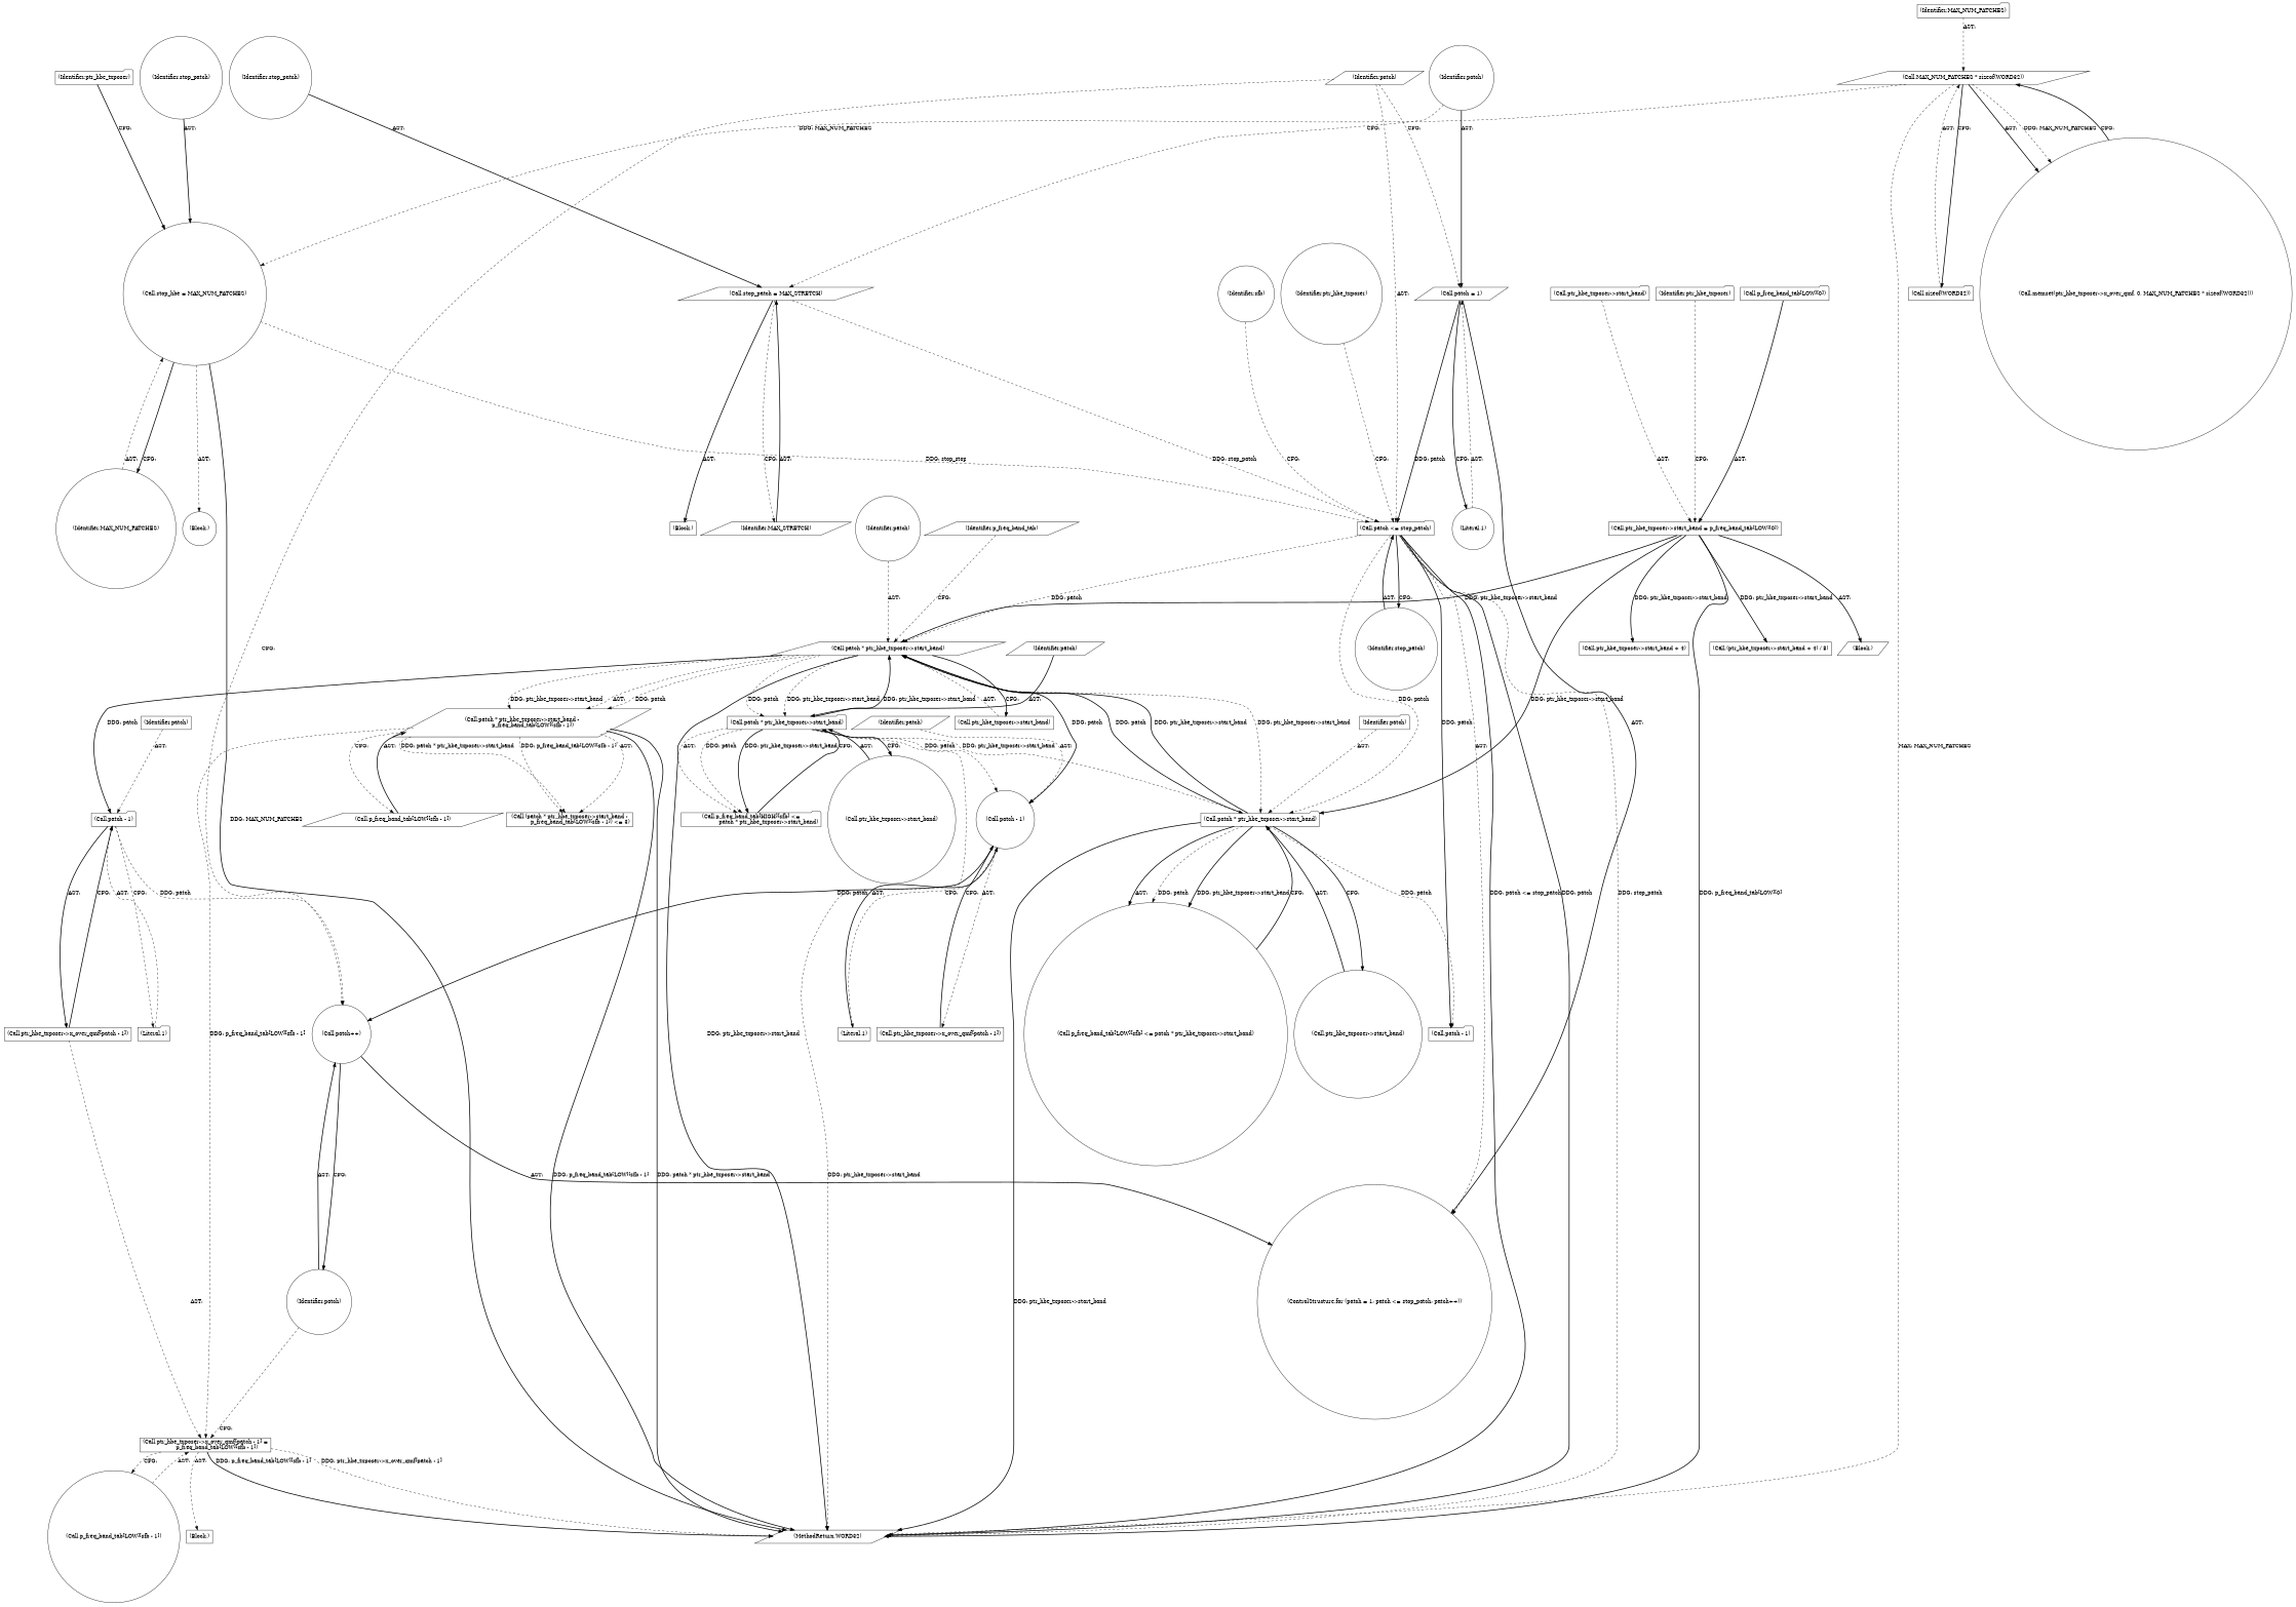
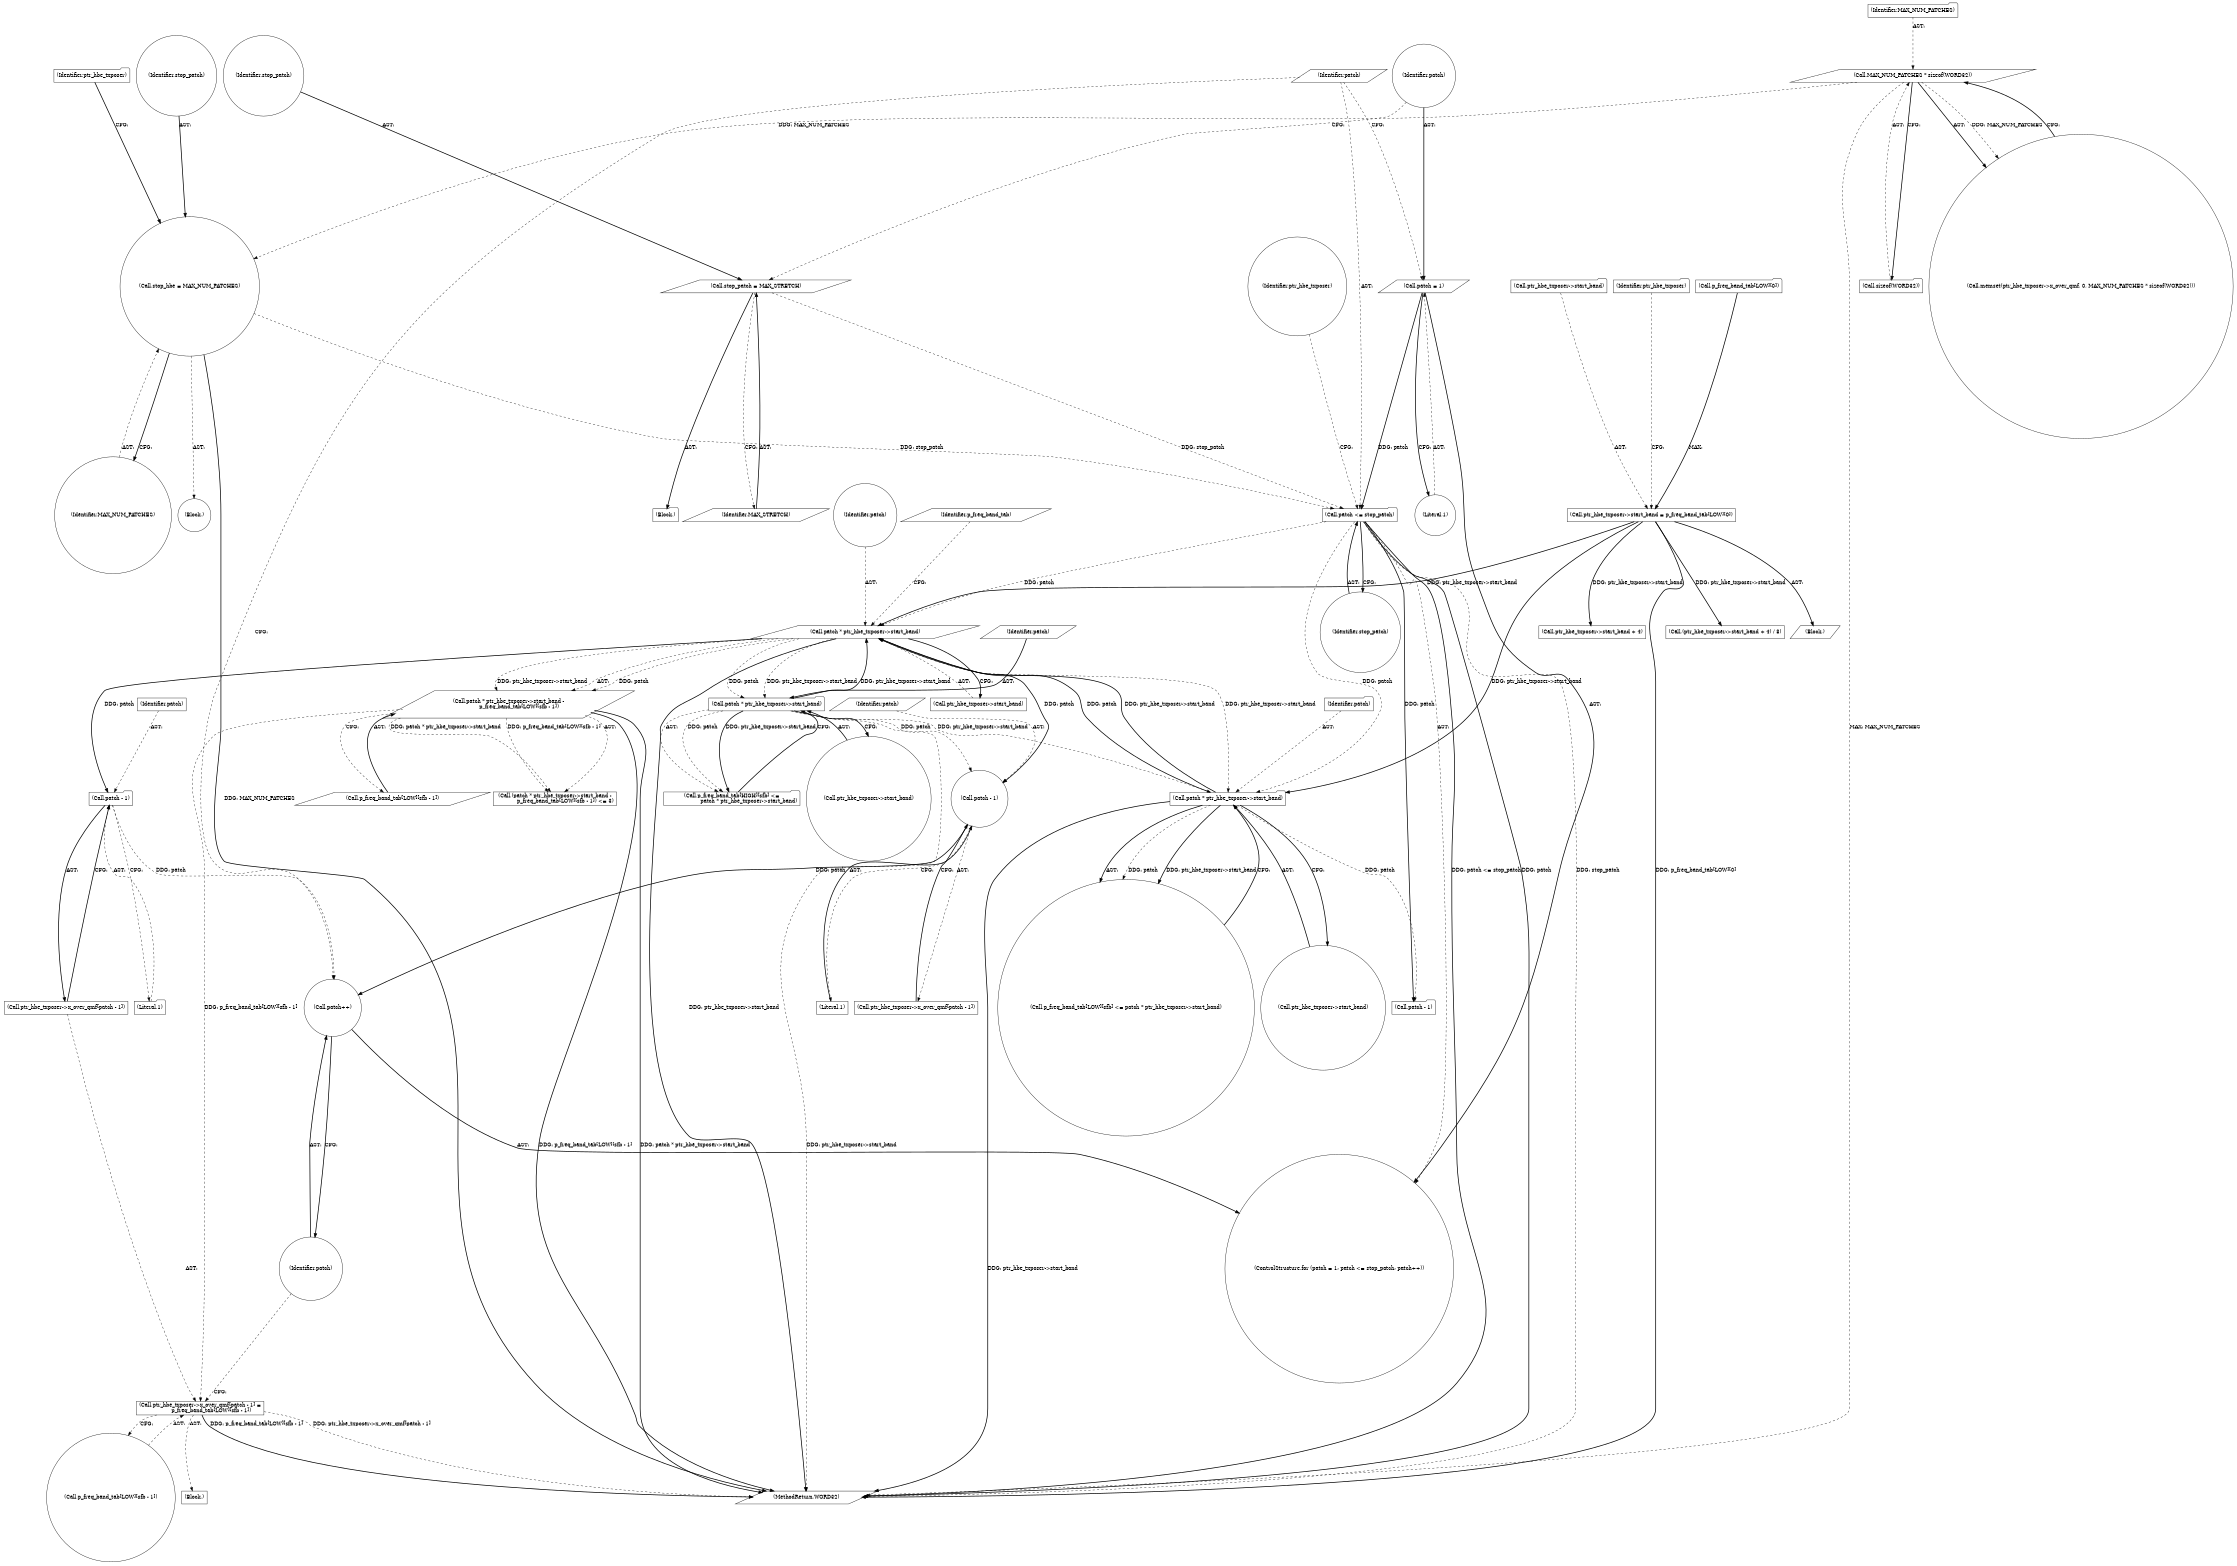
  digraph {
    node [shape=circle]
    edge [style=dashed]
    n1 [label="(Call,ptr_hbe_txposer->x_over_qmf[patch - 1] =\n              p_freq_band_tab[LOW][sfb - 1])" shape=box]
    n2 [label="(MethodReturn,WORD32)" shape=parallelogram]
    n3 [label="(Call,p_freq_band_tab[LOW][sfb - 1])"]
    n4 [label="(Block,)" shape=box]
    n5 [label="(Call,patch * ptr_hbe_txposer->start_band -\n             p_freq_band_tab[LOW][sfb - 1])" shape=parallelogram]
    n6 [label="(Call,(patch * ptr_hbe_txposer->start_band -\n             p_freq_band_tab[LOW][sfb - 1]) <= 3)" shape=box]
    n7 [label="(Call,p_freq_band_tab[LOW][sfb - 1])" shape=parallelogram]
    n8 [label="(Call,patch * ptr_hbe_txposer->start_band)" shape=parallelogram]
    n9 [label="(Call,patch * ptr_hbe_txposer->start_band)" shape=folder]
    n10 [label="(Call,patch - 1)"]
    n11 [label="(Call,patch * ptr_hbe_txposer->start_band)" shape=folder]
    n12 [label="(Call,patch - 1)" shape=folder]
    n13 [label="(Call,ptr_hbe_txposer->start_band)" shape=box]
    n14 [label="(Call,p_freq_band_tab[LOW][sfb] <= patch * ptr_hbe_txposer->start_band)"]
    n15 [label="(Call,patch - 1)" shape=folder]
    n16 [label="(Call,ptr_hbe_txposer->start_band)"]
    n17 [label="(Call,patch++)"]
    n18 [label="(Literal,1)" shape=box]
    n19 [label="(Call,ptr_hbe_txposer->x_over_qmf[patch - 1])" shape=box]
    n20 [label="(Call,p_freq_band_tab[HIGH][sfb] <=\n                     patch * ptr_hbe_txposer->start_band)" shape=folder]
    n21 [label="(Call,ptr_hbe_txposer->start_band)"]
    n22 [label="(Literal,1)" shape=folder]
    n23 [label="(Call,ptr_hbe_txposer->x_over_qmf[patch - 1])" shape=box]
    n24 [label="(Call,patch <= stop_patch)" shape=folder]
    n25 [label="(Identifier,stop_patch)"]
    n26 [label="(ControlStructure,for (patch = 1; patch <= stop_patch; patch++))"]
    n27 [label="(Call,patch = 1)" shape=parallelogram]
    n28 [label="(Literal,1)"]
    n29 [label="(Identifier,patch)"]
    n30 [label="(Call,stop_hbe = MAX_NUM_PATCHES)"]
    n31 [label="(Identifier,MAX_NUM_PATCHES)"]
    n32 [label="(Block,)"]
    n33 [label="(Call,MAX_NUM_PATCHES * sizeof(WORD32))" shape=parallelogram]
    n34 [label="(Call,sizeof(WORD32))" shape=folder]
    n35 [label="(Call,memset(ptr_hbe_txposer->x_over_qmf, 0, MAX_NUM_PATCHES * sizeof(WORD32)))"]
    n36 [label="(Call,stop_patch = MAX_STRETCH)" shape=parallelogram]
    n37 [label="(Identifier,MAX_STRETCH)" shape=parallelogram]
    n38 [label="(Block,)" shape=folder]
    n39 [label="(Call,ptr_hbe_txposer->start_band = p_freq_band_tab[LOW][0])" shape=box]
    n40 [label="(Call,(ptr_hbe_txposer->start_band + 4) / 8)" shape=box]
    n41 [label="(Block,)" shape=parallelogram]
    n42 [label="(Call,ptr_hbe_txposer->start_band + 4)" shape=box]
    n43 [label="(Call,p_freq_band_tab[LOW][0])" shape=folder]
    n44 [label="(Call,ptr_hbe_txposer->start_band)" shape=folder]
    n45 [label="(Identifier,patch)" shape=parallelogram]
-   n46 [label="(Identifier,sfb)"]
    n47 [label="(Identifier,patch)" shape=parallelogram]
    n48 [label="(Identifier,MAX_NUM_PATCHES)" shape=folder]
    n49 [label="(Identifier,ptr_hbe_txposer)" shape=folder]
    n50 [label="(Identifier,ptr_hbe_txposer)"]
    n51 [label="(Identifier,p_freq_band_tab)" shape=parallelogram]
    n52 [label="(Identifier,stop_patch)"]
    n53 [label="(Identifier,patch)"]
    n54 [label="(Identifier,patch)"]
    n55 [label="(Identifier,patch)" shape=folder]
    n56 [label="(Identifier,patch)" shape=box]
    n57 [label="(Identifier,stop_patch)"]
    n58 [label="(Identifier,patch)" shape=parallelogram]
    n59 [label="(Identifier,ptr_hbe_txposer)" shape=folder]
    n1 -> n2 [label="DDG: ptr_hbe_txposer->x_over_qmf[patch - 1]"]
    n1 -> n2 [label="DDG: p_freq_band_tab[LOW][sfb - 1]" style=bold]
    n1 -> n3 [label="CFG: "]
    n1 -> n4 [label="AST: "]
    n3 -> n1 [label="AST: "]
    n5 -> n1 [label="DDG: p_freq_band_tab[LOW][sfb - 1]"]
    n5 -> n2 [label="DDG: patch * ptr_hbe_txposer->start_band" style=bold]
    n5 -> n2 [label="DDG: p_freq_band_tab[LOW][sfb - 1]" style=bold]
    n5 -> n6 [label="AST: "]
    n5 -> n6 [label="DDG: patch * ptr_hbe_txposer->start_band"]
    n5 -> n6 [label="DDG: p_freq_band_tab[LOW][sfb - 1]"]
    n5 -> n7 [label="CFG: "]
    n7 -> n5 [label="AST: " style=bold]
    n8 -> n2 [label="DDG: ptr_hbe_txposer->start_band" style=bold]
    n8 -> n5 [label="AST: "]
    n8 -> n5 [label="DDG: patch"]
    n8 -> n5 [label="DDG: ptr_hbe_txposer->start_band"]
    n8 -> n9 [label="DDG: ptr_hbe_txposer->start_band"]
    n8 -> n10 [label="DDG: patch" style=bold]
    n8 -> n11 [label="DDG: patch"]
    n8 -> n11 [label="DDG: ptr_hbe_txposer->start_band"]
    n8 -> n12 [label="DDG: patch" style=bold]
    n8 -> n13 [label="CFG: " style=bold]
    n9 -> n2 [label="DDG: ptr_hbe_txposer->start_band" style=bold]
    n9 -> n8 [label="DDG: patch" style=bold]
    n9 -> n8 [label="DDG: ptr_hbe_txposer->start_band" style=bold]
    n9 -> n14 [label="AST: " style=bold]
    n9 -> n14 [label="DDG: patch"]
    n9 -> n14 [label="DDG: ptr_hbe_txposer->start_band" style=bold]
    n9 -> n15 [label="DDG: patch"]
    n9 -> n16 [label="CFG: " style=bold]
    n10 -> n17 [label="DDG: patch" style=bold]
    n10 -> n18 [label="CFG: "]
    n10 -> n19 [label="AST: "]
    n11 -> n2 [label="DDG: ptr_hbe_txposer->start_band"]
    n11 -> n8 [label="DDG: ptr_hbe_txposer->start_band" style=bold]
    n11 -> n9 [label="DDG: ptr_hbe_txposer->start_band"]
    n11 -> n10 [label="DDG: patch"]
    n11 -> n20 [label="AST: "]
    n11 -> n20 [label="DDG: patch"]
    n11 -> n20 [label="DDG: ptr_hbe_txposer->start_band" style=bold]
    n11 -> n21 [label="CFG: " style=bold]
    n12 -> n17 [label="DDG: patch"]
    n12 -> n22 [label="CFG: "]
    n12 -> n23 [label="AST: " style=bold]
    n13 -> n8 [label="AST: "]
    n14 -> n9 [label="CFG: " style=bold]
    n16 -> n9 [label="AST: " style=bold]
    n17 -> n26 [label="AST: " style=bold]
    n17 -> n29 [label="CFG: " style=bold]
    n18 -> n10 [label="AST: " style=bold]
    n19 -> n10 [label="CFG: " style=bold]
    n20 -> n11 [label="CFG: " style=bold]
    n21 -> n11 [label="AST: " style=bold]
    n22 -> n12 [label="AST: "]
    n23 -> n1 [label="AST: "]
    n23 -> n12 [label="CFG: " style=bold]
    n24 -> n2 [label="DDG: patch <= stop_patch" style=bold]
    n24 -> n2 [label="DDG: patch" style=bold]
    n24 -> n2 [label="DDG: stop_patch"]
    n24 -> n8 [label="DDG: patch"]
    n24 -> n9 [label="DDG: patch"]
    n24 -> n15 [label="DDG: patch" style=bold]
    n24 -> n25 [label="CFG: " style=bold]
    n24 -> n26 [label="AST: "]
    n25 -> n24 [label="AST: " style=bold]
    n27 -> n24 [label="DDG: patch" style=bold]
    n27 -> n26 [label="AST: " style=bold]
    n27 -> n28 [label="CFG: " style=bold]
    n28 -> n27 [label="AST: "]
    n29 -> n1 [label="CFG: "]
    n29 -> n17 [label="AST: " style=bold]
    n30 -> n2 [label="DDG: MAX_NUM_PATCHES" style=bold]
-   n30 -> n24 [label="DDG: stop_stop"]
+   n30 -> n24 [label="DDG: stop_patch"]
    n30 -> n31 [label="CFG: " style=bold]
    n30 -> n32 [label="AST: "]
    n31 -> n30 [label="AST: "]
    n33 -> n2 [label="MAX: MAX_NUM_PATCHES"]
    n33 -> n30 [label="DDG: MAX_NUM_PATCHES"]
    n33 -> n34 [label="CFG: " style=bold]
    n33 -> n35 [label="AST: " style=bold]
    n33 -> n35 [label="DDG: MAX_NUM_PATCHES"]
    n34 -> n33 [label="AST: "]
    n35 -> n33 [label="CFG: " style=bold]
    n36 -> n24 [label="DDG: stop_patch"]
    n36 -> n37 [label="CFG: "]
    n36 -> n38 [label="AST: " style=bold]
    n37 -> n36 [label="AST: " style=bold]
    n39 -> n2 [label="DDG: p_freq_band_tab[LOW][0]" style=bold]
    n39 -> n8 [label="DDG: ptr_hbe_txposer->start_band" style=bold]
    n39 -> n9 [label="DDG: ptr_hbe_txposer->start_band" style=bold]
    n39 -> n40 [label="DDG: ptr_hbe_txposer->start_band" style=bold]
    n39 -> n41 [label="AST: " style=bold]
    n39 -> n42 [label="DDG: ptr_hbe_txposer->start_band" style=bold]
-   n43 -> n39 [label="AST: " style=bold]
+   n43 -> n39 [label="MAX: " style=bold]
    n44 -> n39 [label="AST: "]
    n45 -> n17 [label="CFG: "]
    n45 -> n24 [label="AST: "]
    n45 -> n27 [label="CFG: "]
-   n46 -> n24 [label="CFG: "]
    n47 -> n11 [label="AST: " style=bold]
    n48 -> n33 [label="AST: "]
    n49 -> n30 [label="CFG: " style=bold]
    n50 -> n24 [label="CFG: "]
    n51 -> n8 [label="CFG: "]
    n52 -> n36 [label="AST: " style=bold]
    n53 -> n8 [label="AST: "]
    n54 -> n27 [label="AST: " style=bold]
    n54 -> n36 [label="CFG: "]
    n55 -> n9 [label="AST: "]
    n56 -> n12 [label="AST: "]
    n57 -> n30 [label="AST: " style=bold]
    n58 -> n10 [label="AST: "]
    n59 -> n39 [label="CFG: "]
  }
